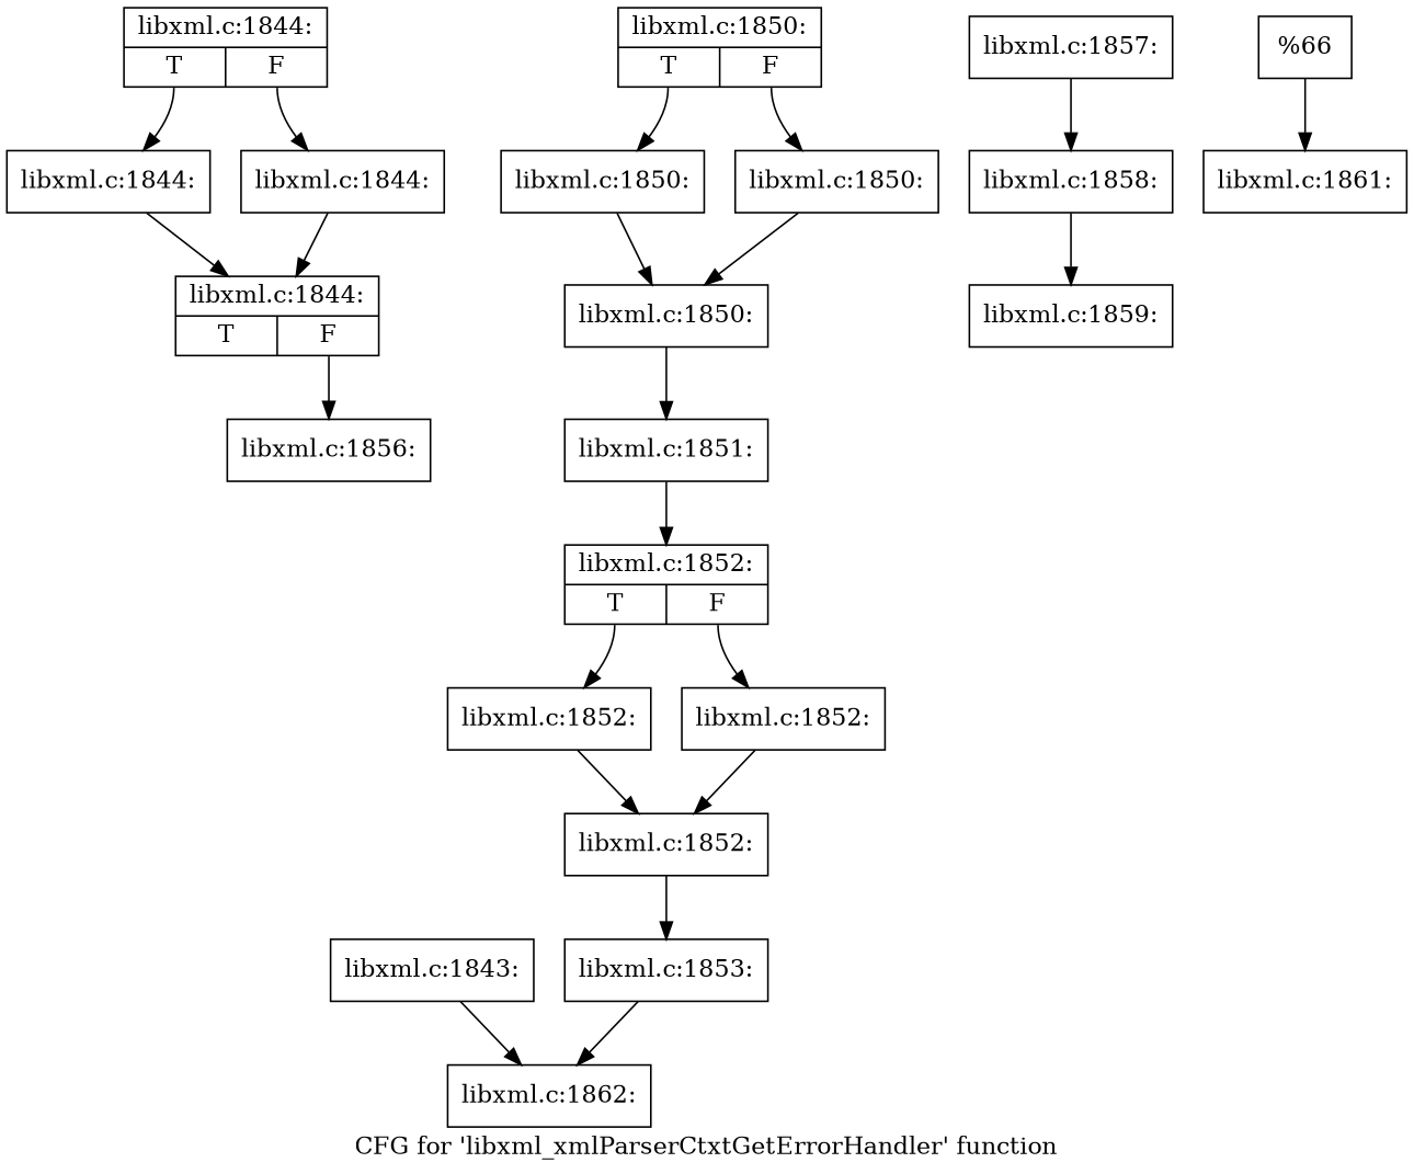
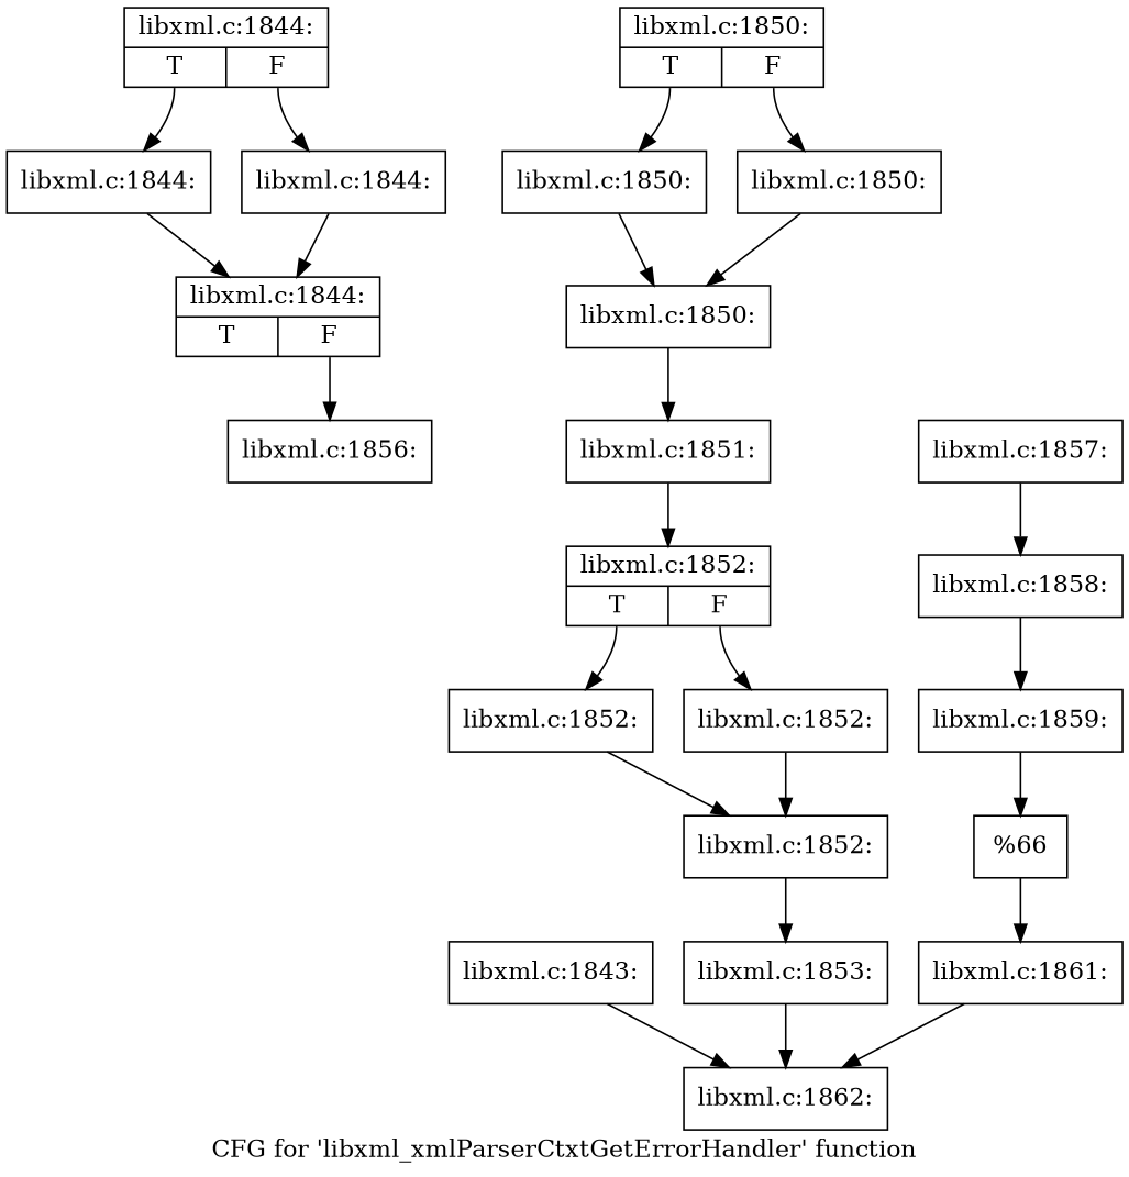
  digraph {
    label="CFG for 'libxml_xmlParserCtxtGetErrorHandler' function"
    node [shape=record]
    n1 [label="{libxml.c:1844:|{<s0>T|<s1>F}}"]
    n2 [label="{libxml.c:1844:}"]
    n3 [label="{libxml.c:1844:}"]
    n4 [label="{libxml.c:1843:}"]
    n5 [label="{libxml.c:1862:}"]
    n6 [label="{libxml.c:1844:|{<s0>T|<s1>F}}"]
    n7 [label="{libxml.c:1856:}"]
    n8 [label="{libxml.c:1850:|{<s0>T|<s1>F}}"]
    n9 [label="{libxml.c:1850:}"]
    n10 [label="{libxml.c:1850:}"]
    n11 [label="{libxml.c:1857:}"]
    n12 [label="{libxml.c:1858:}"]
    n13 [label="{libxml.c:1850:}"]
    n14 [label="{libxml.c:1851:}"]
    n15 [label="{libxml.c:1852:|{<s0>T|<s1>F}}"]
    n16 [label="{libxml.c:1852:}"]
    n17 [label="{libxml.c:1852:}"]
    n18 [label="{libxml.c:1852:}"]
    n19 [label="{libxml.c:1853:}"]
    n20 [label="{libxml.c:1861:}"]
    n21 [label="{libxml.c:1859:}"]
    n22 [label="{%66}"]
    n1 -> n2 [tailport=s0]
    n1 -> n3 [tailport=s1]
    n2 -> n6
    n3 -> n6
    n4 -> n5
    n6 -> n7 [tailport=s1]
    n8 -> n9 [tailport=s0]
    n8 -> n10 [tailport=s1]
    n9 -> n13
    n10 -> n13
    n11 -> n12
    n12 -> n21
    n13 -> n14
    n14 -> n15
    n15 -> n16 [tailport=s0]
    n15 -> n17 [tailport=s1]
    n16 -> n18
    n17 -> n18
    n18 -> n19
    n19 -> n5
+   n20 -> n5
+   n21 -> n22
    n22 -> n20
  }
